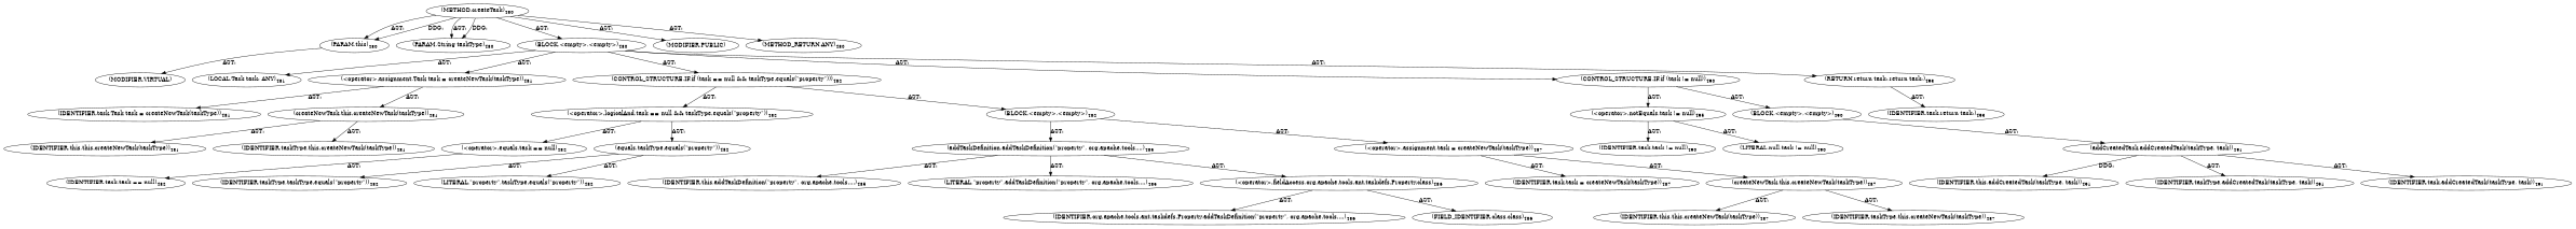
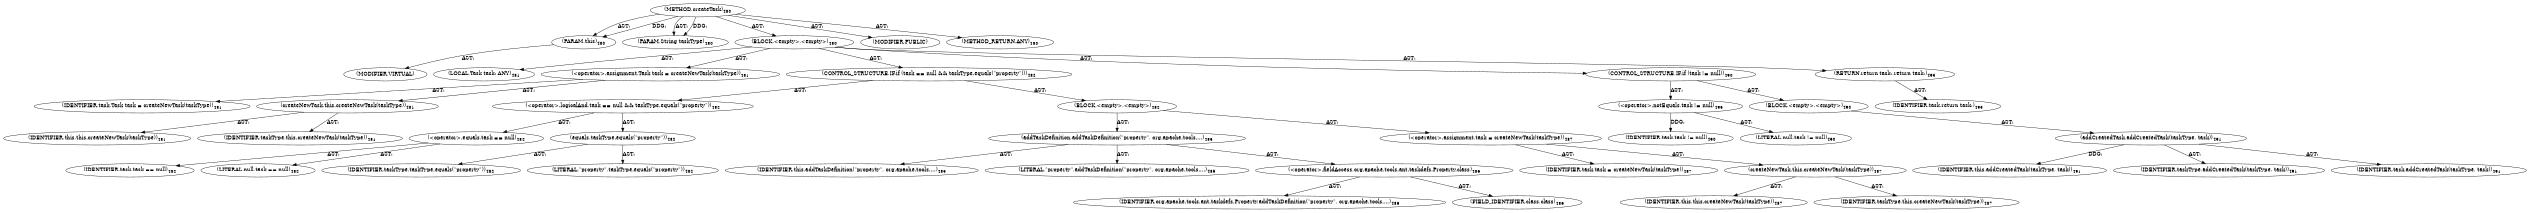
  digraph {
    n1 [label=<(METHOD,createTask)<SUB>480</SUB>>]
    n2 [label=<(PARAM,this)<SUB>480</SUB>>]
    n3 [label=<(PARAM,String taskType)<SUB>480</SUB>>]
    n4 [label=<(BLOCK,&lt;empty&gt;,&lt;empty&gt;)<SUB>480</SUB>>]
    n5 [label=<(MODIFIER,PUBLIC)>]
    n6 [label=<(METHOD_RETURN,ANY)<SUB>480</SUB>>]
    n7 [label=<(MODIFIER,VIRTUAL)>]
    n8 [label=<(LOCAL,Task task: ANY)<SUB>481</SUB>>]
    n9 [label=<(&lt;operator&gt;.assignment,Task task = createNewTask(taskType))<SUB>481</SUB>>]
    n10 [label=<(CONTROL_STRUCTURE,IF,if (task == null &amp;&amp; taskType.equals(&quot;property&quot;)))<SUB>482</SUB>>]
    n11 [label=<(CONTROL_STRUCTURE,IF,if (task != null))<SUB>490</SUB>>]
    n12 [label=<(RETURN,return task;,return task;)<SUB>493</SUB>>]
    n13 [label=<(IDENTIFIER,task,Task task = createNewTask(taskType))<SUB>481</SUB>>]
    n14 [label=<(createNewTask,this.createNewTask(taskType))<SUB>481</SUB>>]
    n15 [label=<(&lt;operator&gt;.logicalAnd,task == null &amp;&amp; taskType.equals(&quot;property&quot;))<SUB>482</SUB>>]
    n16 [label=<(BLOCK,&lt;empty&gt;,&lt;empty&gt;)<SUB>482</SUB>>]
    n17 [label=<(&lt;operator&gt;.notEquals,task != null)<SUB>495</SUB>>]
    n18 [label=<(BLOCK,&lt;empty&gt;,&lt;empty&gt;)<SUB>490</SUB>>]
    n19 [label=<(IDENTIFIER,task,return task;)<SUB>493</SUB>>]
    n20 [label=<(IDENTIFIER,this,this.createNewTask(taskType))<SUB>481</SUB>>]
    n21 [label=<(IDENTIFIER,taskType,this.createNewTask(taskType))<SUB>481</SUB>>]
    n22 [label=<(&lt;operator&gt;.equals,task == null)<SUB>482</SUB>>]
    n23 [label=<(equals,taskType.equals(&quot;property&quot;))<SUB>482</SUB>>]
    n24 [label=<(addTaskDefinition,addTaskDefinition(&quot;property&quot;, org.apache.tools....)<SUB>485</SUB>>]
    n25 [label=<(&lt;operator&gt;.assignment,task = createNewTask(taskType))<SUB>487</SUB>>]
    n26 [label=<(IDENTIFIER,task,task == null)<SUB>482</SUB>>]
+   n27 [label=<(LITERAL,null,task == null)<SUB>482</SUB>>]
    n28 [label=<(IDENTIFIER,taskType,taskType.equals(&quot;property&quot;))<SUB>482</SUB>>]
    n29 [label=<(LITERAL,&quot;property&quot;,taskType.equals(&quot;property&quot;))<SUB>482</SUB>>]
    n30 [label=<(IDENTIFIER,this,addTaskDefinition(&quot;property&quot;, org.apache.tools....)<SUB>485</SUB>>]
    n31 [label=<(LITERAL,&quot;property&quot;,addTaskDefinition(&quot;property&quot;, org.apache.tools....)<SUB>485</SUB>>]
    n32 [label=<(&lt;operator&gt;.fieldAccess,org.apache.tools.ant.taskdefs.Property.class)<SUB>486</SUB>>]
    n33 [label=<(IDENTIFIER,task,task = createNewTask(taskType))<SUB>487</SUB>>]
    n34 [label=<(createNewTask,this.createNewTask(taskType))<SUB>487</SUB>>]
    n35 [label=<(IDENTIFIER,org.apache.tools.ant.taskdefs.Property,addTaskDefinition(&quot;property&quot;, org.apache.tools....)<SUB>486</SUB>>]
    n36 [label=<(FIELD_IDENTIFIER,class,class)<SUB>486</SUB>>]
    n37 [label=<(IDENTIFIER,this,this.createNewTask(taskType))<SUB>487</SUB>>]
    n38 [label=<(IDENTIFIER,taskType,this.createNewTask(taskType))<SUB>487</SUB>>]
    n39 [label=<(IDENTIFIER,task,task != null)<SUB>490</SUB>>]
    n40 [label=<(LITERAL,null,task != null)<SUB>490</SUB>>]
    n41 [label=<(addCreatedTask,addCreatedTask(taskType, task))<SUB>491</SUB>>]
    n42 [label=<(IDENTIFIER,this,addCreatedTask(taskType, task))<SUB>491</SUB>>]
    n43 [label=<(IDENTIFIER,taskType,addCreatedTask(taskType, task))<SUB>491</SUB>>]
    n44 [label=<(IDENTIFIER,task,addCreatedTask(taskType, task))<SUB>491</SUB>>]
    n1 -> n2 [label="AST: "]
    n1 -> n2 [label="DDG: "]
    n1 -> n3 [label="AST: "]
    n1 -> n3 [label="DDG: "]
    n1 -> n4 [label="AST: "]
    n1 -> n5 [label="AST: "]
    n1 -> n6 [label="AST: "]
    n2 -> n7 [label="AST: "]
    n4 -> n8 [label="AST: "]
    n4 -> n9 [label="AST: "]
    n4 -> n10 [label="AST: "]
    n4 -> n11 [label="AST: "]
    n4 -> n12 [label="AST: "]
    n9 -> n13 [label="AST: "]
    n9 -> n14 [label="AST: "]
    n10 -> n15 [label="AST: "]
    n10 -> n16 [label="AST: "]
    n11 -> n17 [label="AST: "]
    n11 -> n18 [label="AST: "]
    n12 -> n19 [label="AST: "]
    n14 -> n20 [label="AST: "]
    n14 -> n21 [label="AST: "]
    n15 -> n22 [label="AST: "]
    n15 -> n23 [label="AST: "]
    n16 -> n24 [label="AST: "]
    n16 -> n25 [label="AST: "]
-   n17 -> n39 [label="AST: "]
+   n17 -> n39 [label="DDG: "]
    n17 -> n40 [label="AST: "]
    n18 -> n41 [label="AST: "]
    n22 -> n26 [label="AST: "]
+   n22 -> n27 [label="AST: "]
    n23 -> n28 [label="AST: "]
    n23 -> n29 [label="AST: "]
    n24 -> n30 [label="AST: "]
    n24 -> n31 [label="AST: "]
    n24 -> n32 [label="AST: "]
    n25 -> n33 [label="AST: "]
    n25 -> n34 [label="AST: "]
    n32 -> n35 [label="AST: "]
    n32 -> n36 [label="AST: "]
    n34 -> n37 [label="AST: "]
    n34 -> n38 [label="AST: "]
    n41 -> n42 [label="DDG: "]
    n41 -> n43 [label="AST: "]
    n41 -> n44 [label="AST: "]
  }
